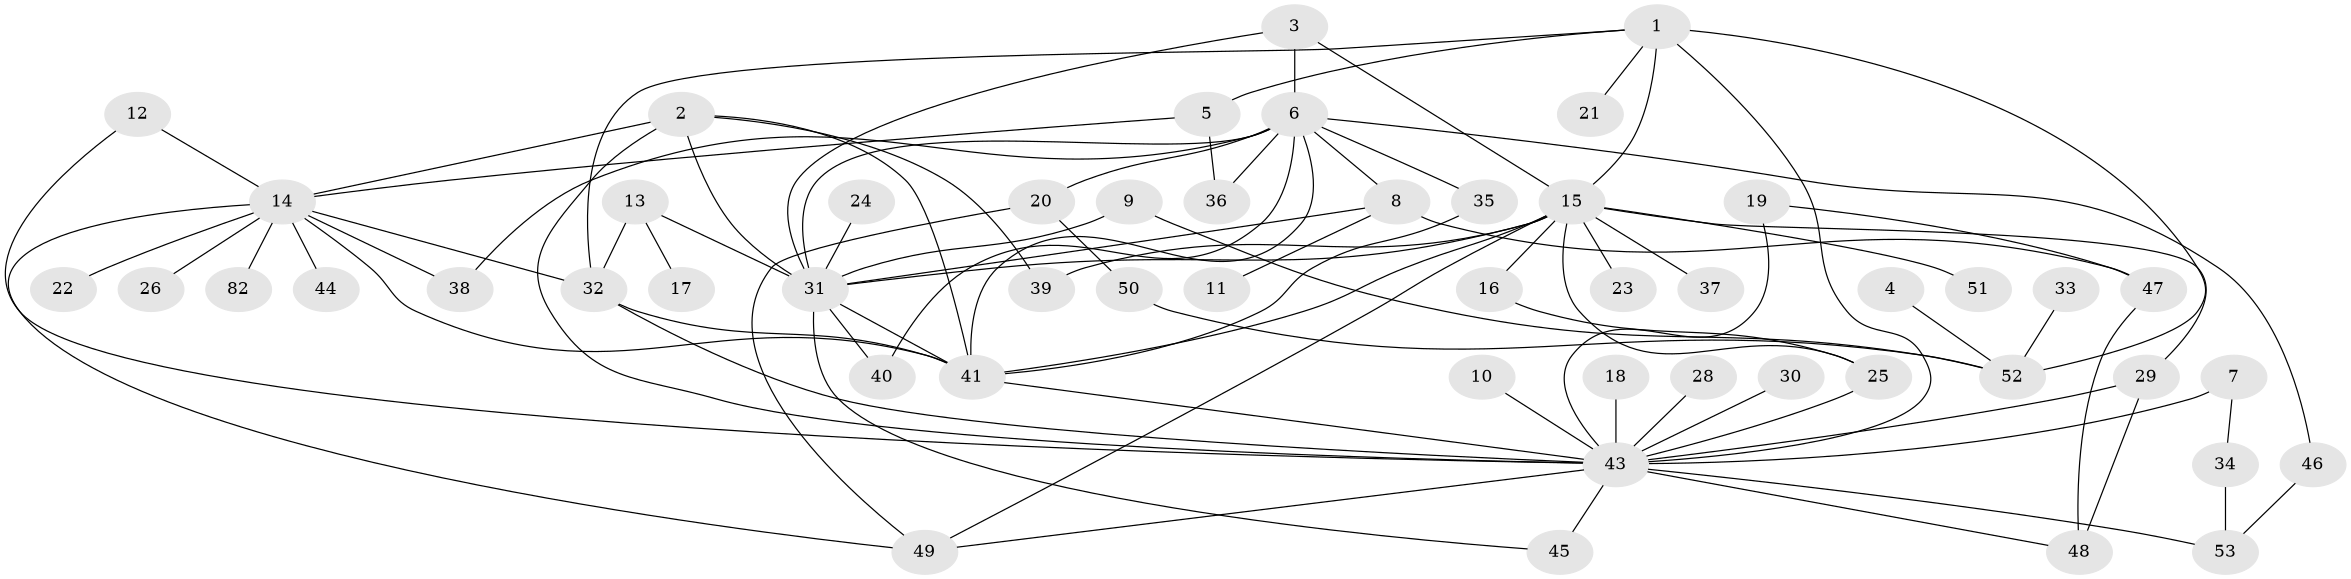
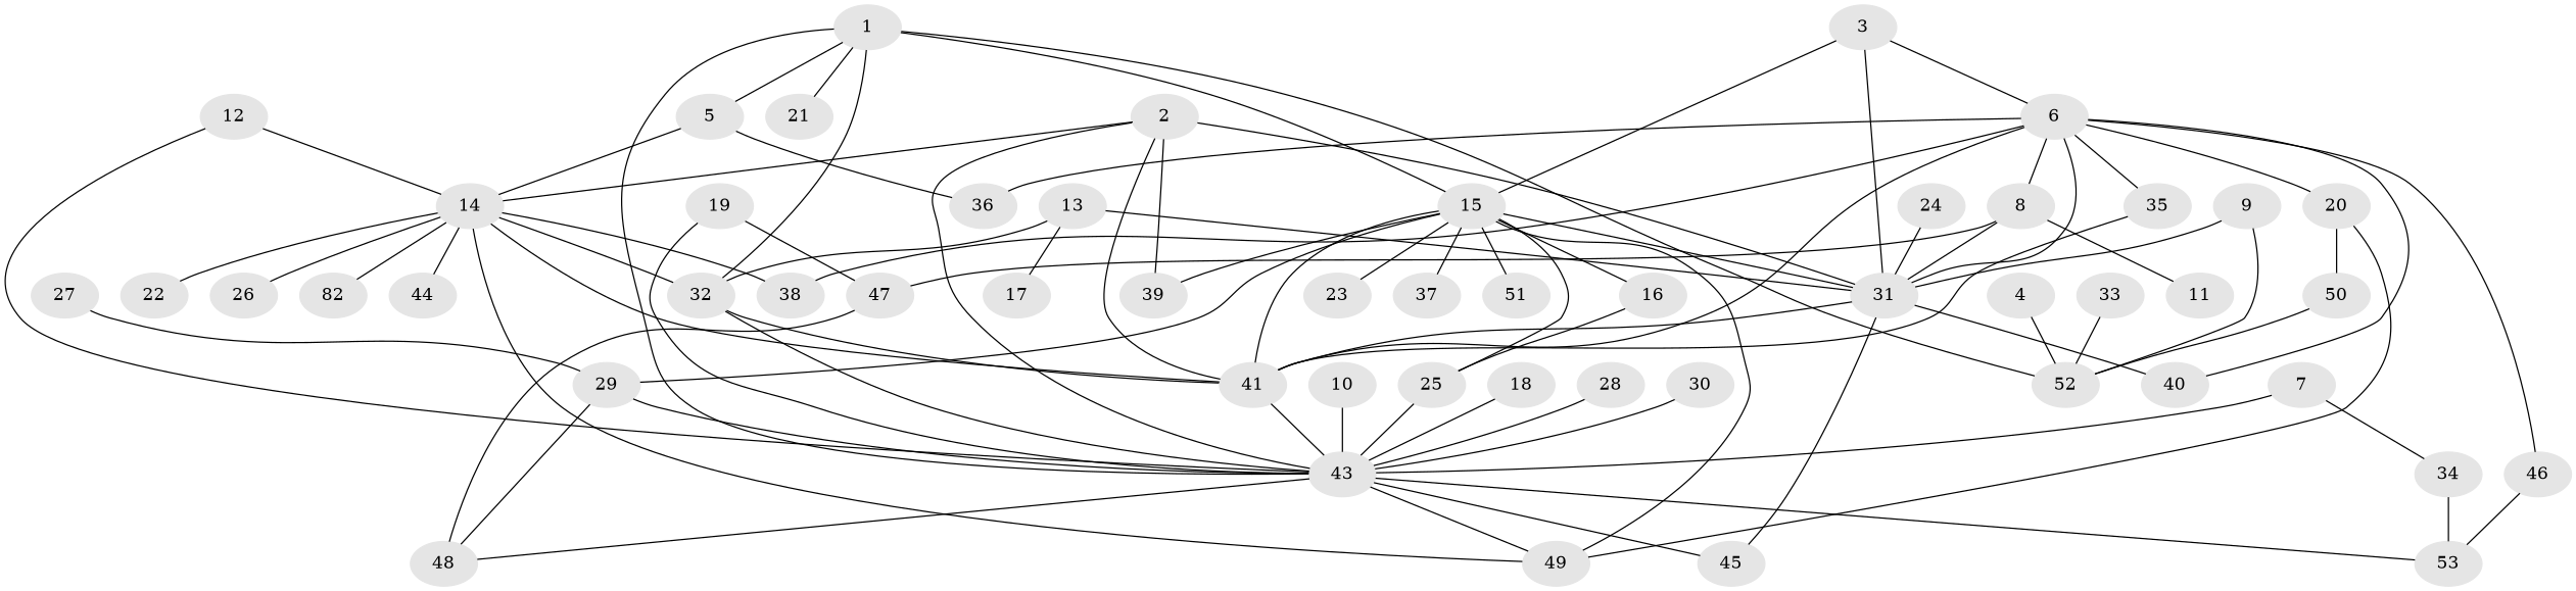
  graph {
    node [color=gray90 style=filled]
    edge [weight=1.0]
    1
    5
    15
    21
    32
    43
    52
    14
    36
    31
    39
    41
    49
    16
    23
    25
    37
    51
    29
    48
    45
    53
    2
    38
    22
    26
    n27 [label=82]
    44
    40
    3
    6
    8
    20
    35
    46
    4
    11
    47
    50
    7
    34
    9
    10
    12
    13
    17
    18
    19
    24
+   27
    28
    30
    33
    1 -- 5
    1 -- 15
    1 -- 21
    1 -- 32
    1 -- 43
    1 -- 52 [weight=2.0]
    5 -- 14
    5 -- 36
    15 -- 31
    15 -- 39
    15 -- 41 [weight=2.0]
    15 -- 49 [weight=2.0]
    15 -- 16
    15 -- 23
    15 -- 25
    15 -- 37
    15 -- 51
    15 -- 29
    32 -- 43
    32 -- 41
    43 -- 49
    43 -- 48
    43 -- 45
    43 -- 53
    14 -- 32
    14 -- 41
    14 -- 49 [weight=2.0]
    14 -- 38
    14 -- 22
    14 -- 26
    14 -- n27
    14 -- 44
    31 -- 41 [weight=2.0]
    31 -- 45
    31 -- 40
    41 -- 43
    16 -- 25
    25 -- 43
    29 -- 43
    29 -- 48
    2 -- 43
    2 -- 14
    2 -- 31 [weight=2.0]
    2 -- 39
    2 -- 41
    3 -- 15
    3 -- 31
    3 -- 6
    6 -- 36
    6 -- 31
    6 -- 41
    6 -- 38
    6 -- 40
    6 -- 8
    6 -- 20
    6 -- 35
    6 -- 46
    8 -- 31
    8 -- 11
    8 -- 47 [weight=2.0]
    20 -- 49
    20 -- 50
    35 -- 41
    46 -- 53
    4 -- 52
    47 -- 48
    50 -- 52
    7 -- 43
    7 -- 34
    34 -- 53
    9 -- 52
    9 -- 31
    10 -- 43
    12 -- 43
    12 -- 14
    13 -- 32
    13 -- 31
    13 -- 17
    18 -- 43
    19 -- 43
    19 -- 47
    24 -- 31
+   27 -- 29
    28 -- 43
    30 -- 43
    33 -- 52
  }
